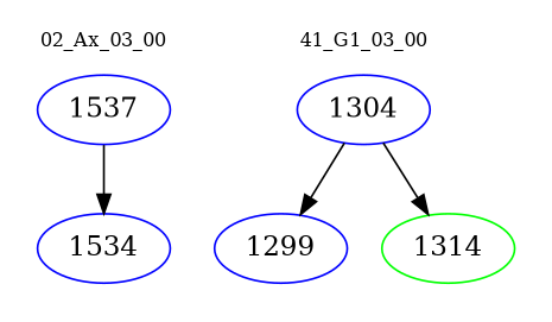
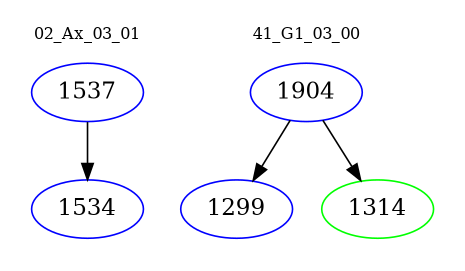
  digraph {
    node [color=blue]
    edge [color=black]
    n1 [label=1537]
    n2 [label=1534]
-   n3 [label=1304]
+   n3 [label=1904]
    n4 [label=1299]
    n5 [color=green label=1314]
    subgraph cluster_1 {
      color=white
      fontsize=10
-     label="02_Ax_03_00"
+     label="02_Ax_03_01"
      n1
      n2
    }
    subgraph cluster_2 {
      color=white
      fontsize=10
      label="41_G1_03_00"
      n3
      n4
      n5
    }
    n1 -> n2
    n3 -> n4
    n3 -> n5
  }
